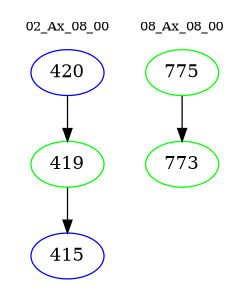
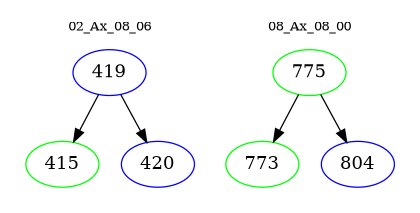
  digraph {
    node [color=blue]
    edge [color=black]
-   n1 [color=green label=419]
-   n2 [label=415]
+   n1 [label=419]
+   n2 [color=green label=415]
    n3 [label=420]
    n4 [color=green label=775]
    n5 [color=green label=773]
+   n6 [label=804]
    subgraph cluster_1 {
      color=white
      fontsize=10
-     label="02_Ax_08_00"
+     label="02_Ax_08_06"
      n1
      n2
      n3
    }
    subgraph cluster_2 {
      color=white
      fontsize=10
      label="08_Ax_08_00"
      n4
      n5
+     n6
    }
    n1 -> n2
-   n3 -> n1
+   n1 -> n3
    n4 -> n5
+   n4 -> n6
  }
